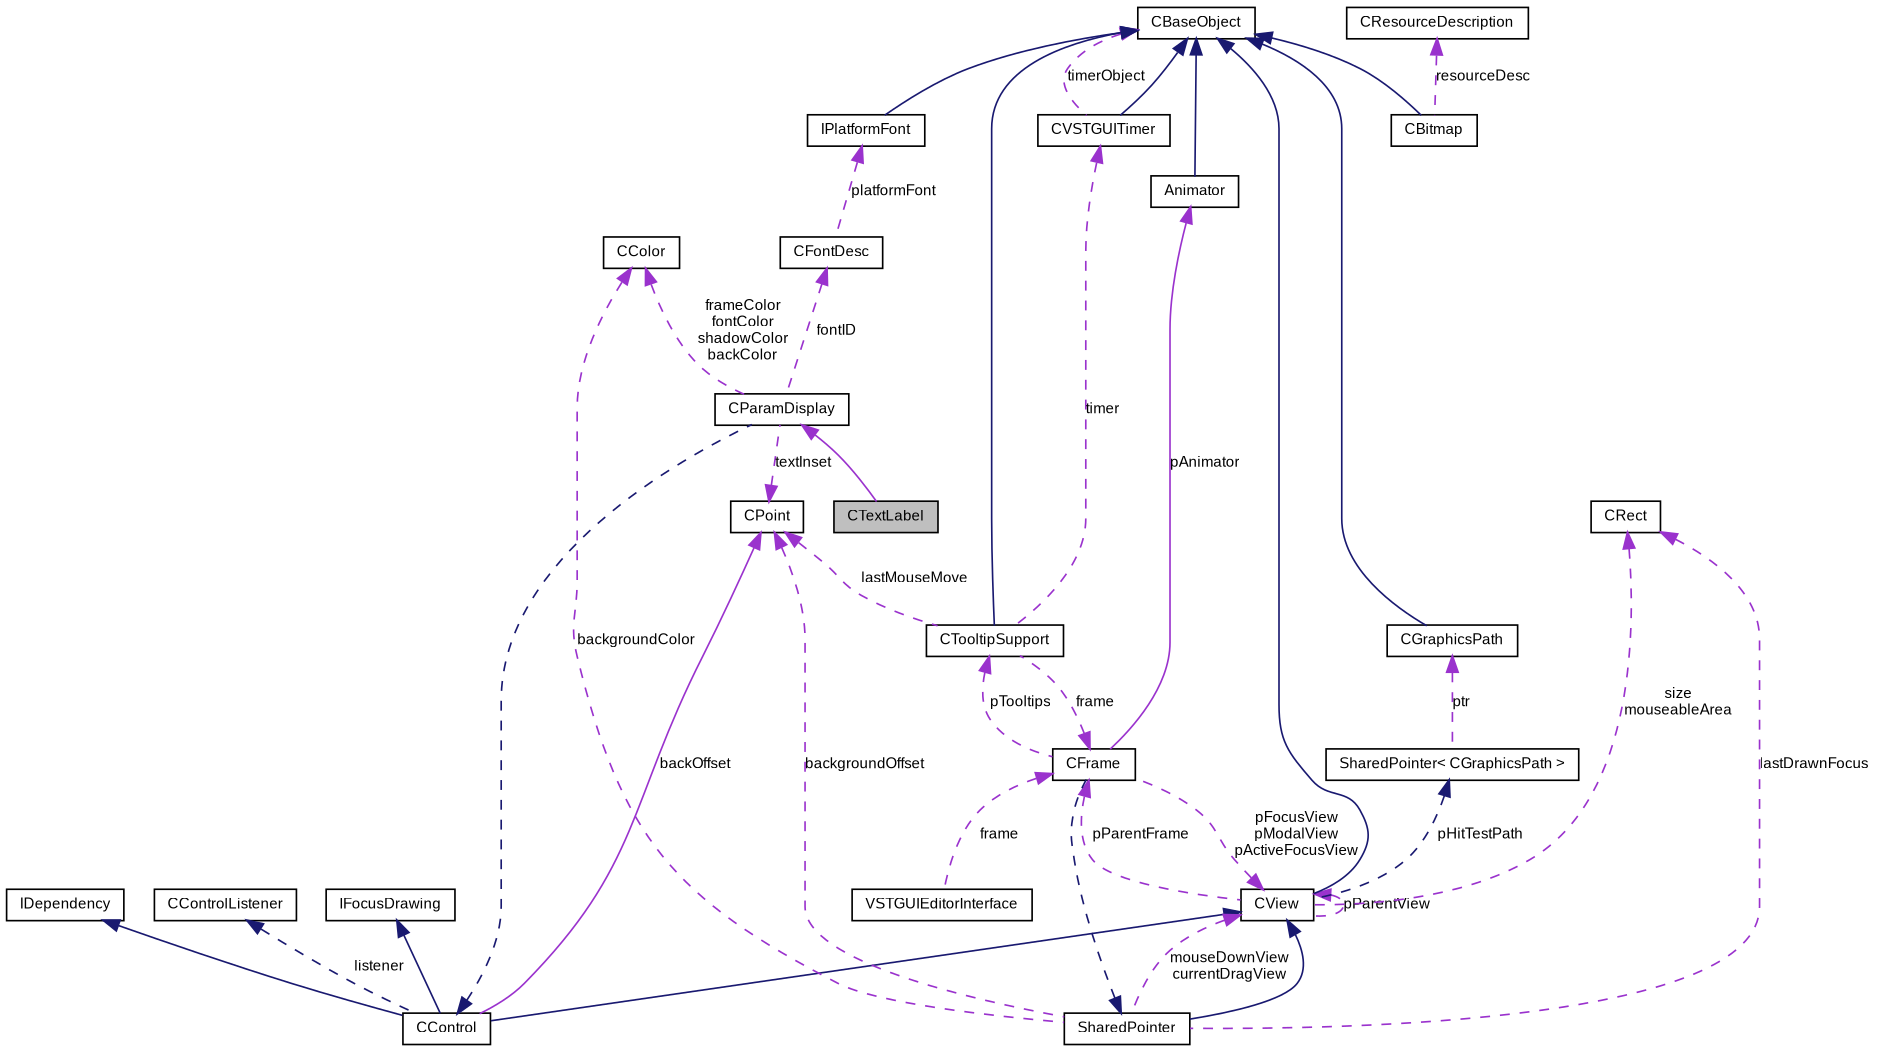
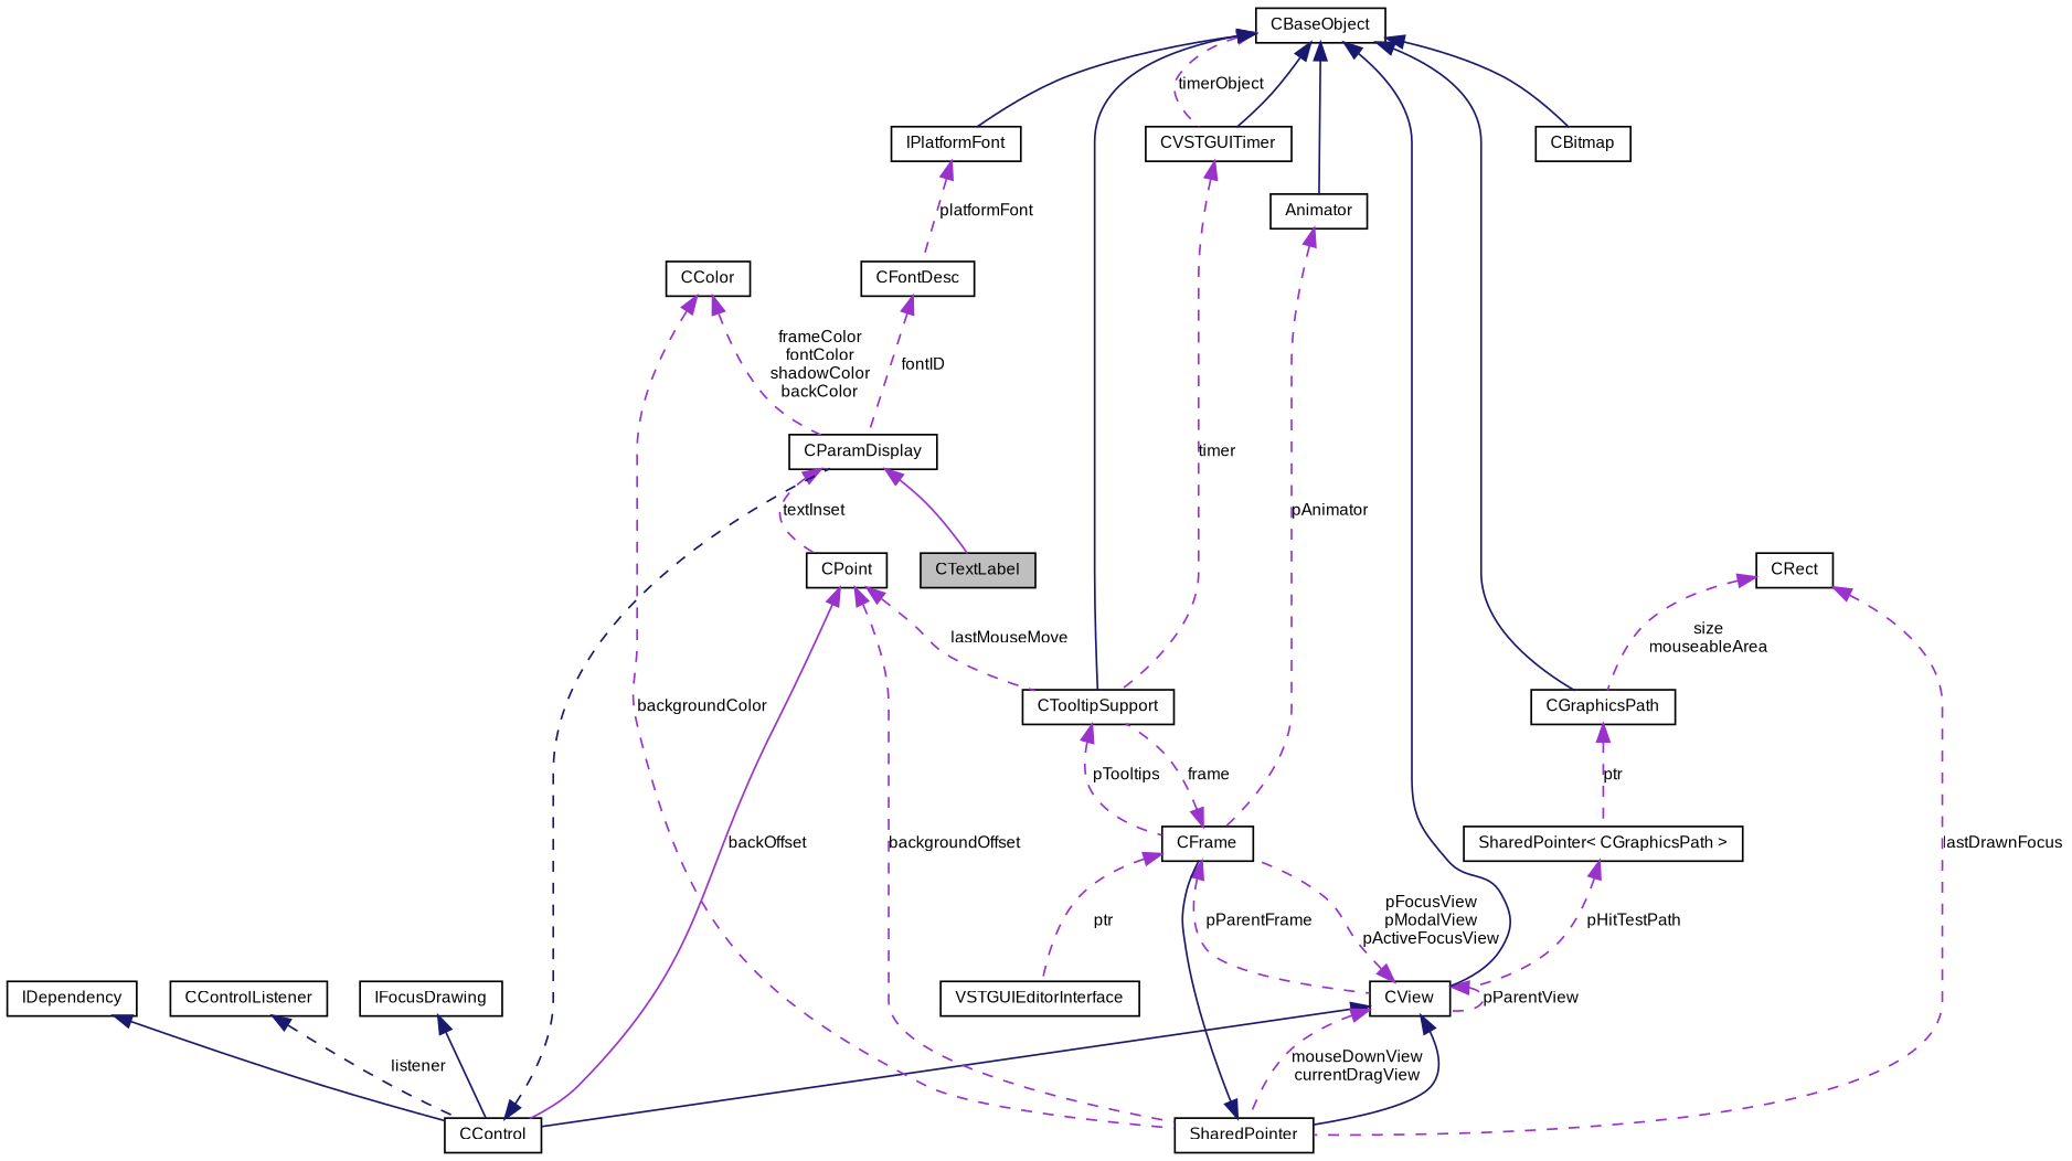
  digraph {
    rankdir=TB
    node [color=black fontname=Arial fontsize=9 shape=record]
    edge [color=darkorchid3 dir=back fontname=Arial fontsize=9 labelfontname=Arial labelfontsize=9 style=dashed]
    n1 [fillcolor=grey75 fontcolor=black height=0.2 label=CTextLabel style=filled width=0.4]
    n2 [height=0.2 label=CParamDisplay width=0.4]
    n3 [height=0.2 label=CControl width=0.4]
    n4 [height=0.2 label=CView width=0.4]
    n5 [height=0.2 label=CFrame width=0.4]
    n6 [height=0.2 label=SharedPointer width=0.4]
    n7 [height=0.2 label=CTooltipSupport width=0.4]
    n8 [height=0.2 label=VSTGUIEditorInterface width=0.4]
    n9 [height=0.2 label=CBaseObject width=0.4]
    n10 [height=0.2 label=CBitmap width=0.4]
    n11 [height=0.2 label=Animator width=0.4]
    n12 [height=0.2 label=CVSTGUITimer width=0.4]
    n13 [height=0.2 label=CGraphicsPath width=0.4]
    n14 [height=0.2 label=IPlatformFont width=0.4]
    n15 [height=0.2 label="SharedPointer\< CGraphicsPath \>" width=0.4]
    n16 [height=0.2 label=CFontDesc width=0.4]
-   n17 [height=0.2 label=CResourceDescription width=0.4]
    n18 [height=0.2 label=CPoint width=0.4]
    n19 [height=0.2 label=CColor width=0.4]
    n20 [height=0.2 label=CRect width=0.4]
    n21 [height=0.2 label=IFocusDrawing width=0.4]
    n22 [height=0.2 label=IDependency width=0.4]
    n23 [height=0.2 label=CControlListener width=0.4]
    n2 -> n1 [style=solid]
    n3 -> n2 [color=midnightblue]
    n4 -> n3 [color=midnightblue style=solid]
    n4 -> n4 [label=pParentView]
    n4 -> n5 [label="pFocusView\npModalView\npActiveFocusView"]
    n4 -> n6 [color=midnightblue style=solid]
    n4 -> n6 [label="mouseDownView\ncurrentDragView"]
    n5 -> n4 [label=pParentFrame]
    n5 -> n7 [label=frame]
-   n5 -> n8 [label=frame]
-   n6 -> n5 [color=midnightblue]
+   n5 -> n8 [label=ptr]
+   n6 -> n5 [color=midnightblue style=solid]
    n7 -> n5 [label=pTooltips]
    n9 -> n4 [color=midnightblue style=solid]
    n9 -> n7 [color=midnightblue style=solid]
    n9 -> n10 [color=midnightblue style=solid]
    n9 -> n11 [color=midnightblue style=solid]
    n9 -> n12 [color=midnightblue style=solid]
    n9 -> n12 [label=timerObject]
    n9 -> n13 [color=midnightblue style=solid]
    n9 -> n14 [color=midnightblue style=solid]
-   n11 -> n5 [label=pAnimator style=solid]
+   n11 -> n5 [label=pAnimator]
    n12 -> n7 [label=timer]
    n13 -> n15 [label=ptr]
    n14 -> n16 [label=platformFont]
-   n15 -> n4 [color=midnightblue label=pHitTestPath]
+   n15 -> n4 [label=pHitTestPath]
    n16 -> n2 [label=fontID]
-   n17 -> n10 [label=resourceDesc]
-   n18 -> n2 [label=textInset]
+   n2 -> n18 [label=textInset]
    n18 -> n3 [label=backOffset style=solid]
    n18 -> n6 [label=backgroundOffset]
    n18 -> n7 [label=lastMouseMove]
    n19 -> n2 [label="frameColor\nfontColor\nshadowColor\nbackColor"]
    n19 -> n6 [label=backgroundColor]
-   n20 -> n4 [label="size\nmouseableArea"]
+   n20 -> n13 [label="size\nmouseableArea"]
    n20 -> n6 [label=lastDrawnFocus]
    n21 -> n3 [color=midnightblue style=solid]
    n22 -> n3 [color=midnightblue style=solid]
    n23 -> n3 [color=midnightblue label=listener]
  }
